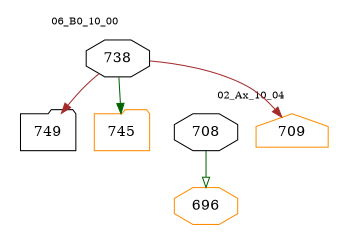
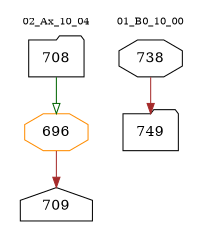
  digraph {
    node [color=black shape=octagon]
    edge [arrowhead=normal color=brown]
    n1 [color=darkorange label=696]
-   n2 [color=darkorange label=709 shape=house]
-   n3 [label=708]
+   n2 [label=709 shape=house]
+   n3 [label=708 shape=folder]
    n4 [label=738]
    n5 [label=749 shape=folder]
-   n6 [color=darkorange label=745 shape=folder]
    subgraph cluster_1 {
      color=white
      fontsize=10
      label="02_Ax_10_04"
      n1
      n2
      n3
    }
    subgraph cluster_2 {
      color=white
      fontsize=10
-     label="06_B0_10_00"
+     label="01_B0_10_00"
      n4
      n5
-     n6
    }
-   n4 -> n2
+   n1 -> n2
    n3 -> n1 [arrowhead=onormal color=darkgreen]
    n4 -> n5
-   n4 -> n6 [color=darkgreen]
  }
